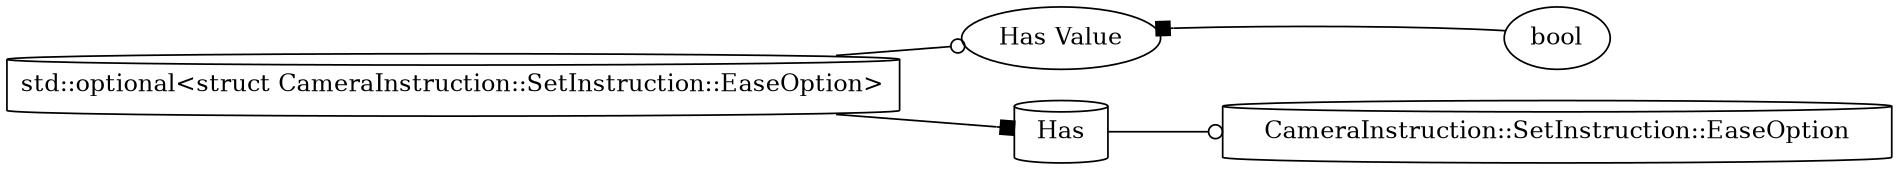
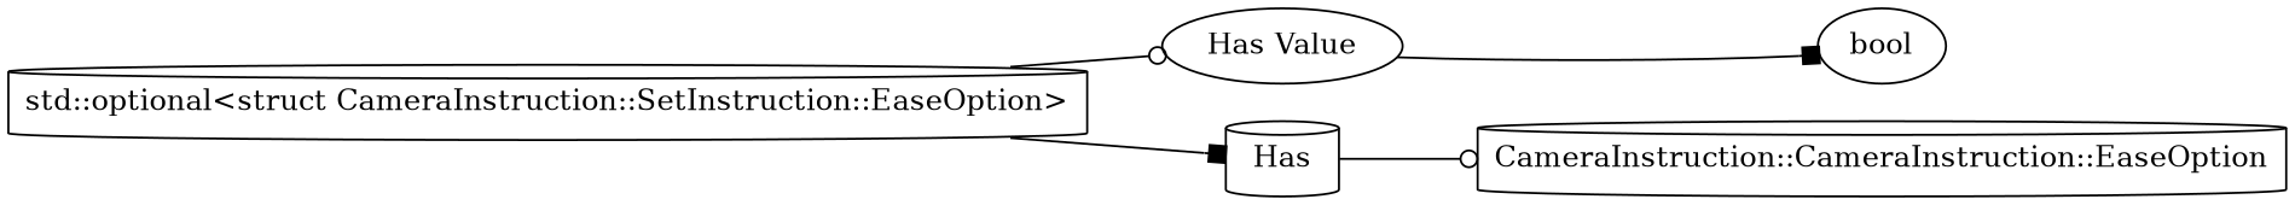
  digraph {
    rankdir=LR
    node [shape=cylinder]
    edge [arrowhead=odot]
    n1 [label=bool shape=ellipse]
-   n2 [label="CameraInstruction::SetInstruction::EaseOption"]
+   n2 [label="CameraInstruction::CameraInstruction::EaseOption"]
    n3 [label="std::optional<struct CameraInstruction::SetInstruction::EaseOption>"]
    n4 [label="Has Value" shape=ellipse]
    n5 [label=Has]
    subgraph sub_1 {
      rank=max
      n1
      n2
    }
    n3 -> n4
    n3 -> n5 [arrowhead=box]
-   n1 -> n4 [arrowhead=box]
+   n4 -> n1 [arrowhead=box]
    n5 -> n2
  }
